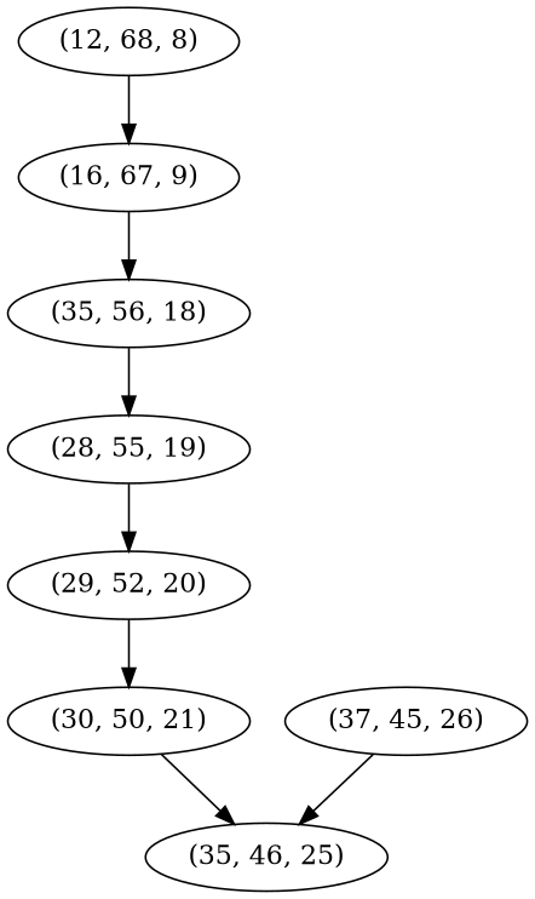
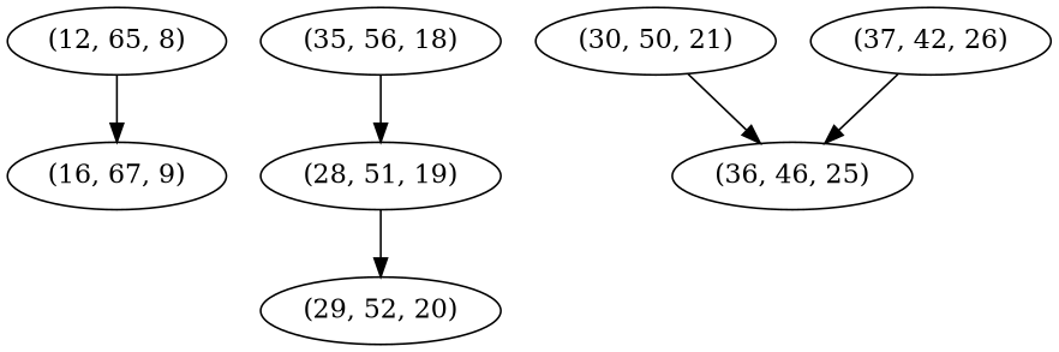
  digraph {
-   "(12, 68, 8)"
+   "(12, 68, 8)" [label="(12, 65, 8)"]
    "(16, 67, 9)"
    n3 [label="(35, 56, 18)"]
-   "(28, 55, 19)"
+   "(28, 55, 19)" [label="(28, 51, 19)"]
    "(29, 52, 20)"
    "(30, 50, 21)"
-   "(35, 46, 25)"
-   "(37, 45, 26)"
+   "(35, 46, 25)" [label="(36, 46, 25)"]
+   "(37, 45, 26)" [label="(37, 42, 26)"]
    "(12, 68, 8)" -> "(16, 67, 9)"
-   "(16, 67, 9)" -> n3
    n3 -> "(28, 55, 19)"
    "(28, 55, 19)" -> "(29, 52, 20)"
-   "(29, 52, 20)" -> "(30, 50, 21)"
    "(30, 50, 21)" -> "(35, 46, 25)"
    "(37, 45, 26)" -> "(35, 46, 25)"
  }
